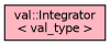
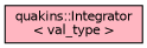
  digraph {
    rankdir=TB
-   n1 [color=black fillcolor=lightpink fontname=Helvetica fontsize=10 height=0.2 label="val::Integrator\l\< val_type \>" shape=record style=filled width=0.4]
+   n1 [color=black fillcolor=lightpink fontname=Helvetica fontsize=10 height=0.2 label="quakins::Integrator\l\< val_type \>" shape=record style=filled width=0.4]
  }
